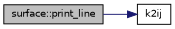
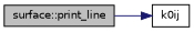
  digraph {
    rankdir=LR
    node [color=black fontname=Helvetica fontsize=10 shape=record style=filled]
    n1 [fillcolor=grey75 fontcolor=black height=0.2 label="surface::print_line" width=0.4]
-   n2 [fillcolor=white height=0.2 label=k2ij width=0.4]
+   n2 [fillcolor=white height=0.2 label=k0ij width=0.4]
    n1 -> n2 [color=midnightblue fontname=Helvetica fontsize=10 labelfontname=Helvetica labelfontsize=10 style=solid]
  }
